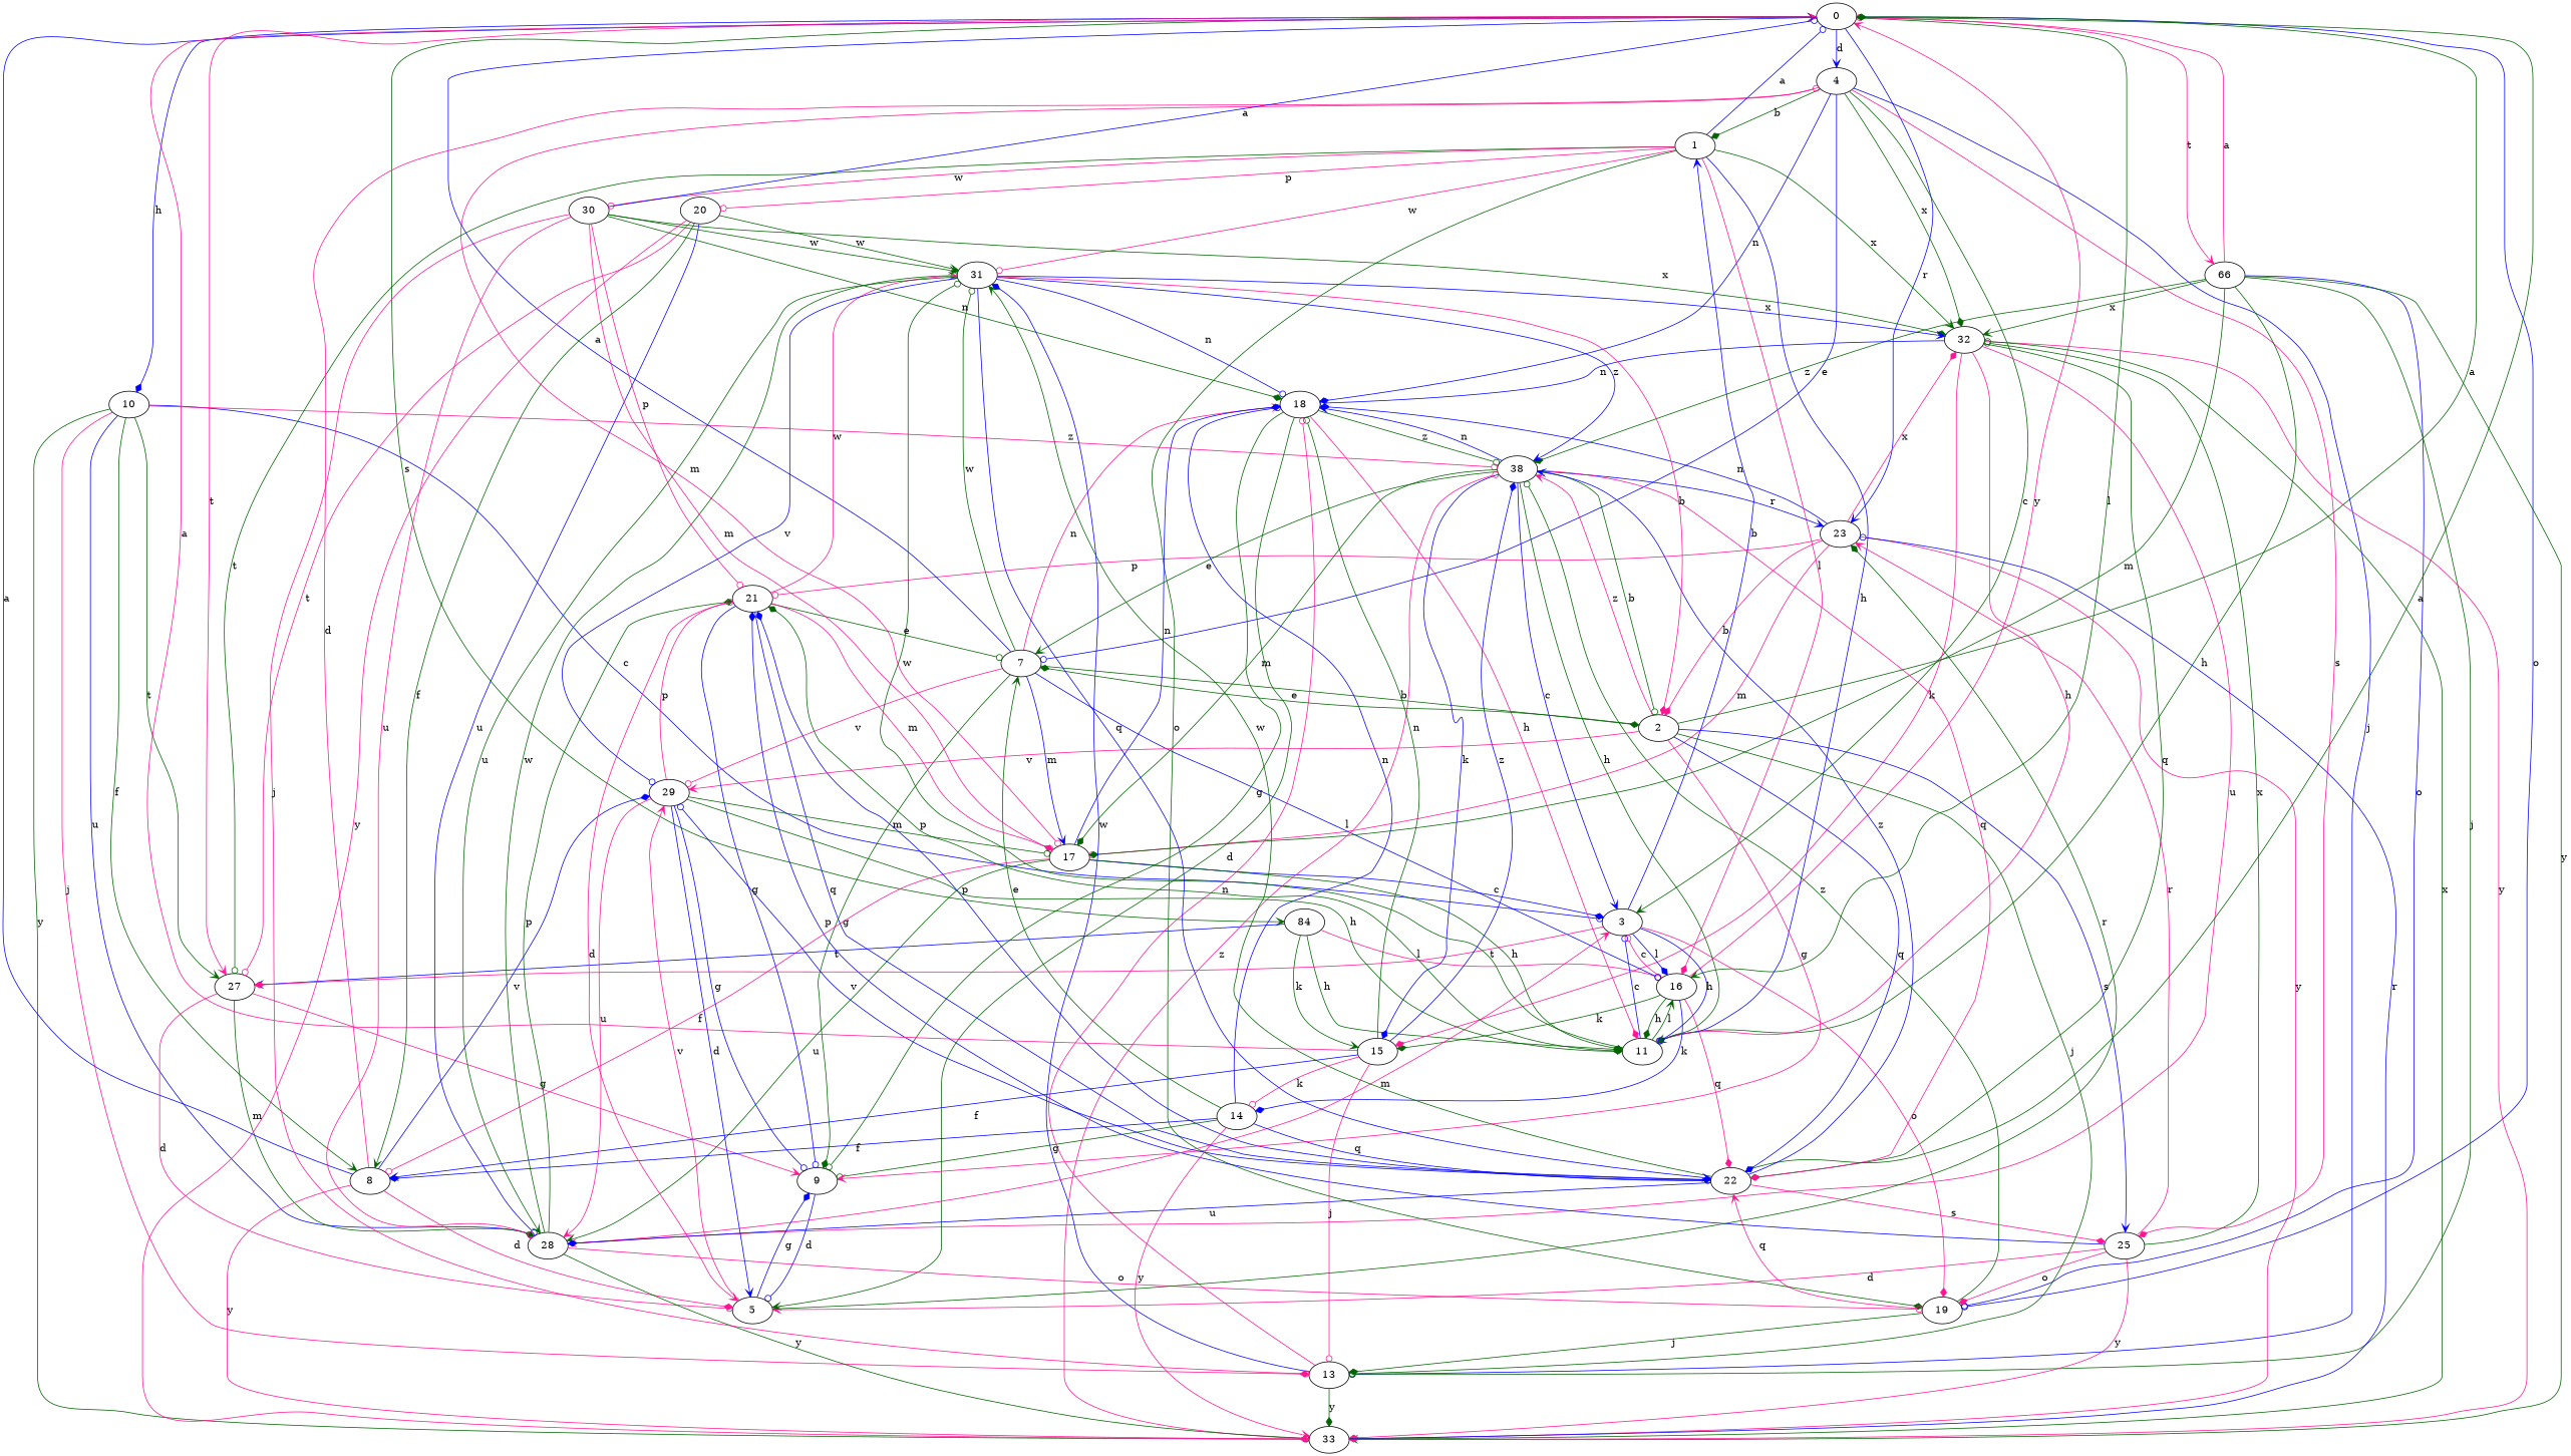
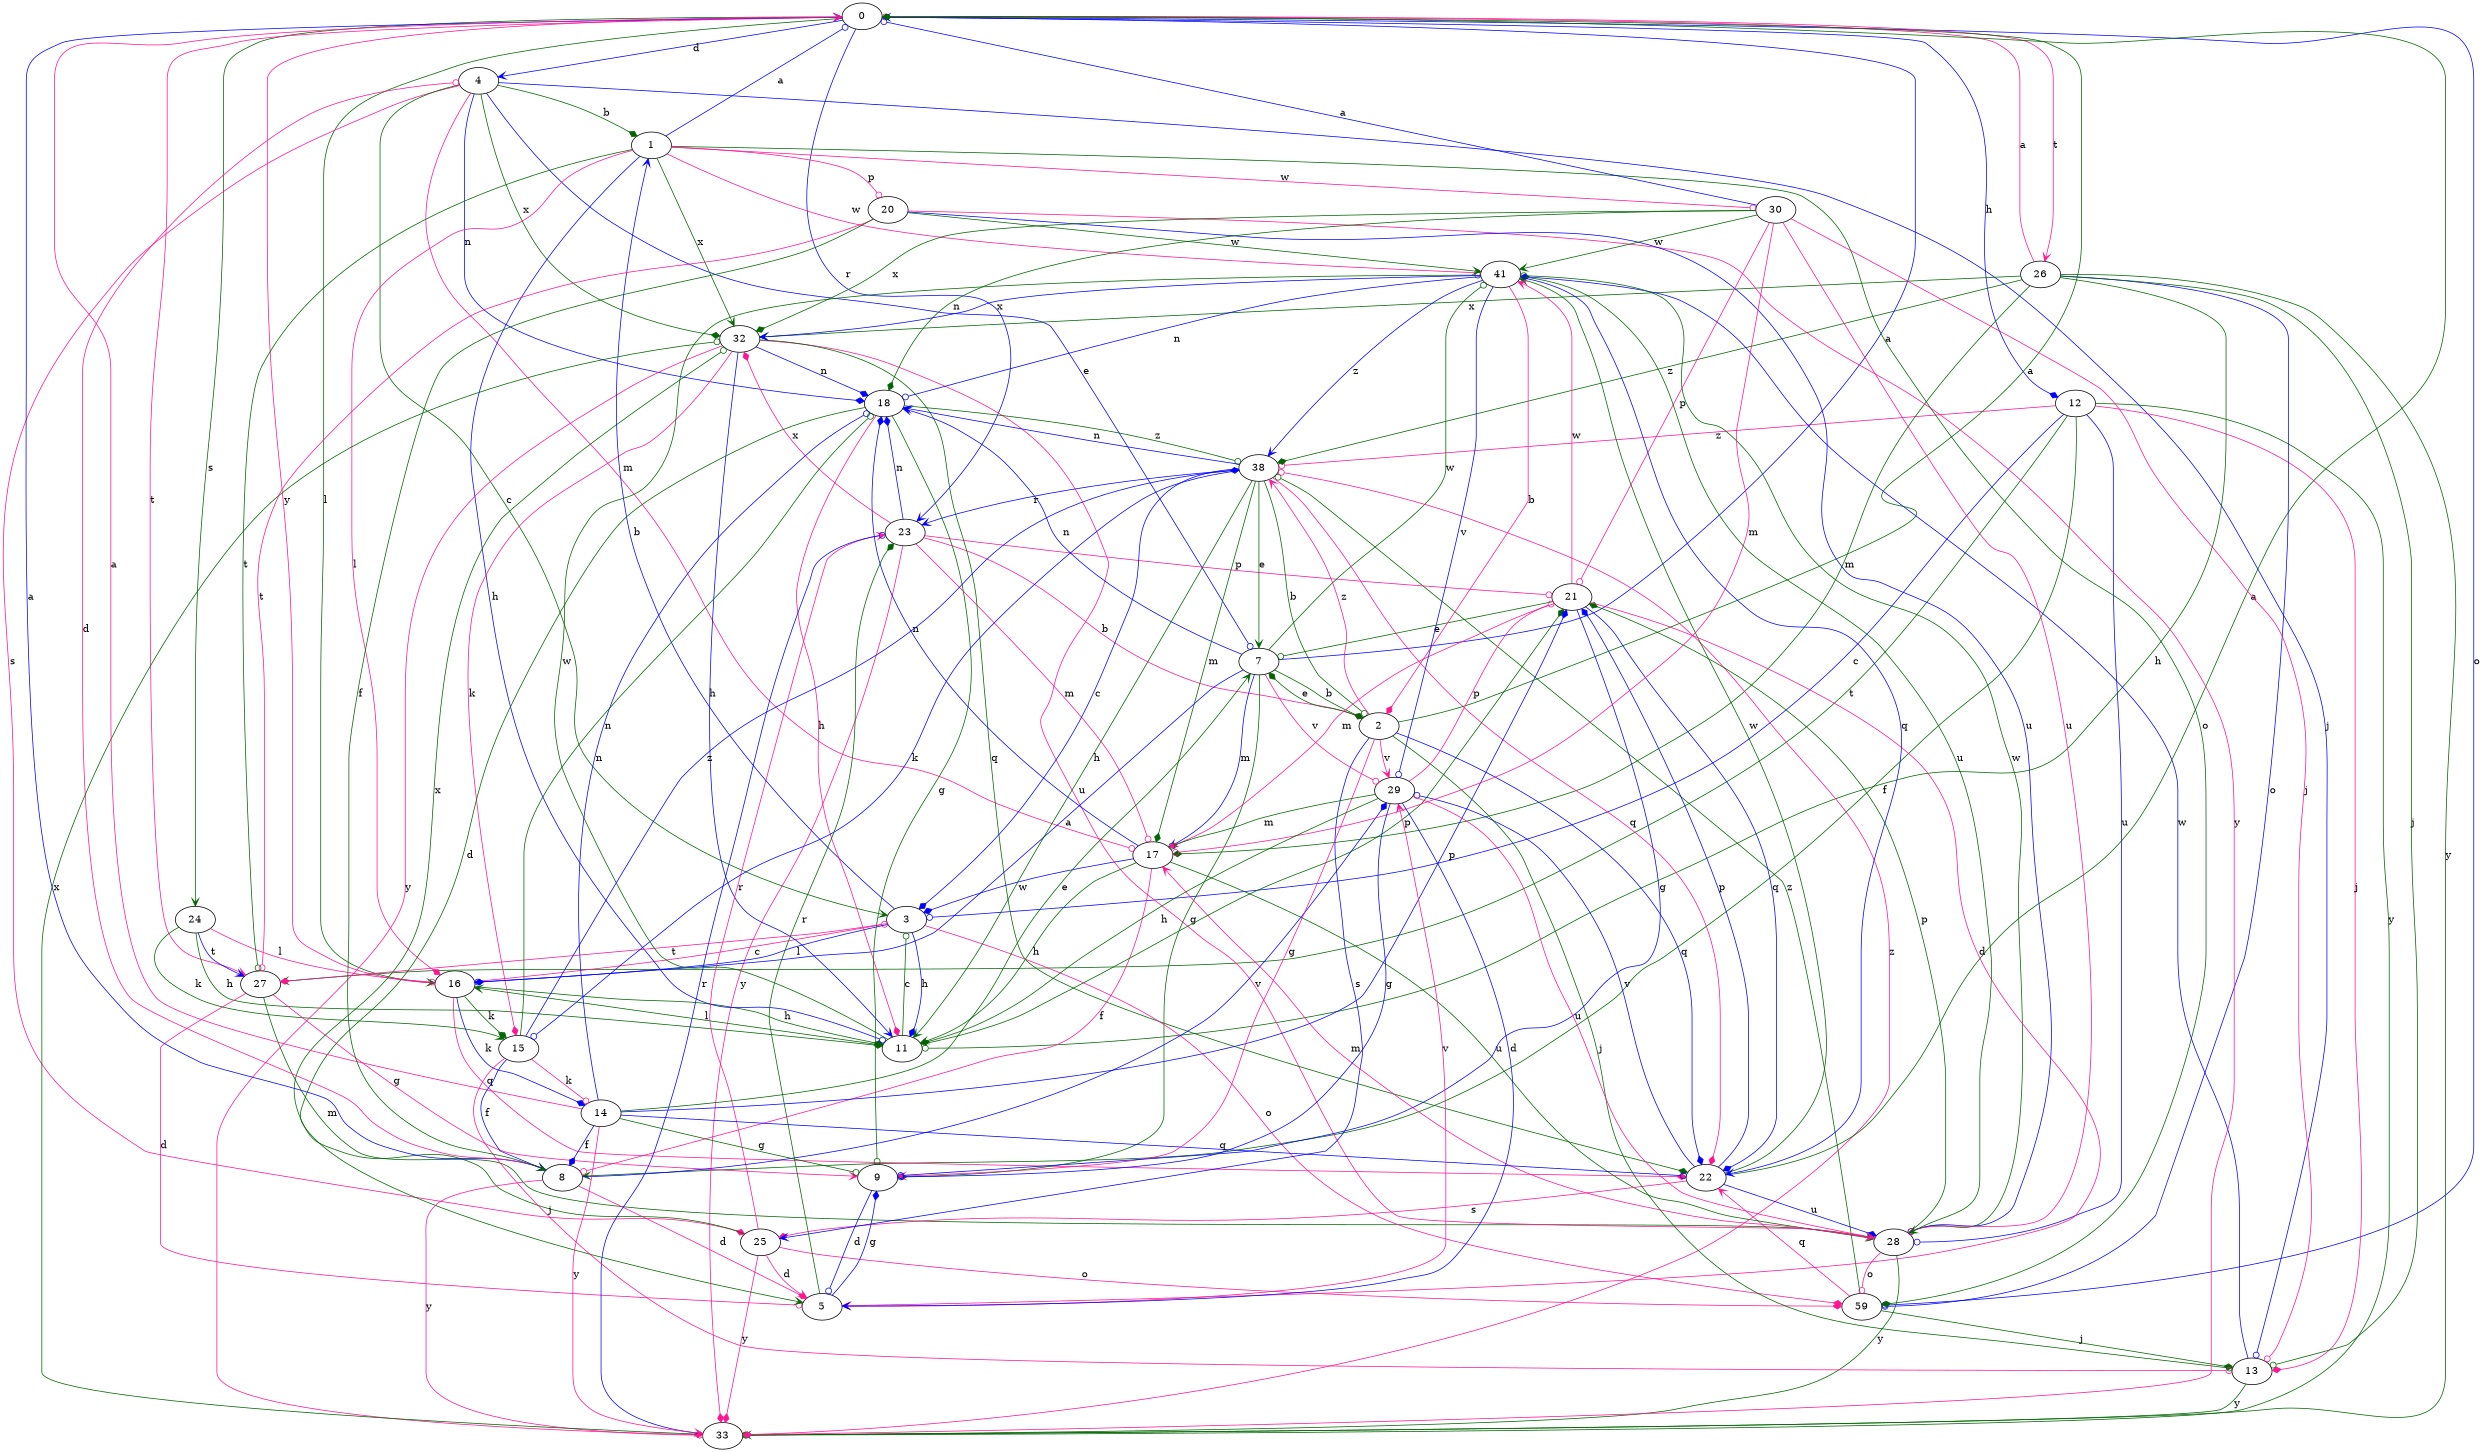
  strict digraph {
    edge [arrowhead=odot color=darkgreen]
    0
    4
-   10
+   10 [label=12]
    16
-   19
+   19 [label=59]
    23
-   24 [label=84]
-   26 [label=66]
+   24
+   26
    27
    1
    32
    7
    13
    25
    3
    17
    18
    n18 [label=38]
    8
    33
    28
    11
    22
    14
    15
    2
    21
    9
    5
    20
    30
-   31
+   31 [label=41]
    29
    0 -> 4 [arrowhead=vee color=blue label=d]
    0 -> 10 [arrowhead=diamond color=blue label=h]
    0 -> 16 [arrowhead=vee label=l]
    0 -> 19 [color=blue label=o]
    0 -> 23 [arrowhead=vee color=blue label=r]
    0 -> 24 [arrowhead=vee label=s]
    0 -> 26 [arrowhead=vee color=deeppink label=t]
    0 -> 27 [arrowhead=vee color=deeppink label=t]
    4 -> 1 [arrowhead=diamond label=b]
    4 -> 32 [arrowhead=diamond label=x]
    4 -> 7 [color=blue label=e]
    4 -> 13 [color=blue label=j]
    4 -> 25 [arrowhead=diamond color=deeppink label=s]
    4 -> 3 [arrowhead=vee label=c]
    4 -> 17 [color=deeppink label=m]
    4 -> 18 [arrowhead=diamond color=blue label=n]
    10 -> 27 [arrowhead=vee label=t]
    10 -> 13 [arrowhead=diamond color=deeppink label=j]
    10 -> 3 [color=blue label=c]
    10 -> n18 [color=deeppink label=z]
    10 -> 8 [arrowhead=vee label=f]
    10 -> 33 [label=y]
    10 -> 28 [color=blue label=u]
    16 -> 0 [arrowhead=vee color=deeppink label=y]
    16 -> 3 [color=deeppink label=c]
    16 -> 11 [arrowhead=diamond label=h]
    16 -> 22 [arrowhead=diamond color=deeppink label=q]
    16 -> 14 [arrowhead=diamond color=blue label=k]
    16 -> 15 [arrowhead=diamond label=k]
    19 -> 13 [arrowhead=diamond label=j]
    19 -> n18 [label=z]
    19 -> 22 [arrowhead=vee color=deeppink label=q]
    23 -> 32 [arrowhead=diamond color=deeppink label=x]
    23 -> 17 [color=deeppink label=m]
    23 -> 18 [arrowhead=diamond color=blue label=n]
    23 -> 33 [arrowhead=diamond color=deeppink label=y]
    23 -> 2 [arrowhead=diamond color=deeppink label=b]
    23 -> 21 [color=deeppink label=p]
    24 -> 16 [color=deeppink label=l]
    24 -> 27 [arrowhead=vee color=blue label=t]
    24 -> 11 [arrowhead=diamond label=h]
    24 -> 15 [arrowhead=vee label=k]
    26 -> 0 [color=deeppink label=a]
    26 -> 19 [color=blue label=o]
    26 -> 32 [arrowhead=vee label=x]
    26 -> 13 [label=j]
    26 -> 17 [arrowhead=diamond label=m]
    26 -> n18 [arrowhead=diamond label=z]
    26 -> 33 [arrowhead=vee label=y]
    26 -> 11 [label=h]
    27 -> 28 [arrowhead=diamond label=m]
    27 -> 9 [arrowhead=vee color=deeppink label=g]
    27 -> 5 [color=deeppink label=d]
    1 -> 0 [color=blue label=a]
    1 -> 16 [arrowhead=diamond color=deeppink label=l]
    1 -> 19 [arrowhead=diamond label=o]
    1 -> 27 [label=t]
    1 -> 32 [arrowhead=vee label=x]
    1 -> 11 [color=blue label=h]
    1 -> 20 [color=deeppink label=p]
    1 -> 30 [color=deeppink label=w]
    1 -> 31 [color=deeppink label=w]
-   32 -> 18 [color=blue label=n]
+   32 -> 18 [arrowhead=diamond color=blue label=n]
    32 -> 33 [arrowhead=diamond color=deeppink label=y]
    32 -> 28 [arrowhead=vee color=deeppink label=u]
-   32 -> 11 [arrowhead=vee color=deeppink label=h]
+   32 -> 11 [arrowhead=vee color=blue label=h]
    32 -> 22 [arrowhead=diamond label=q]
    32 -> 15 [arrowhead=diamond color=deeppink label=k]
    7 -> 0 [arrowhead=vee color=blue label=a]
-   7 -> 16 [color=blue label=l]
+   7 -> 16 [color=blue label=a]
    7 -> 17 [arrowhead=vee color=blue label=m]
-   7 -> 18 [arrowhead=vee color=deeppink label=n]
+   7 -> 18 [arrowhead=vee color=blue label=n]
    7 -> 2 [arrowhead=diamond label=b]
    7 -> 9 [arrowhead=diamond label=g]
    7 -> 31 [label=w]
    7 -> 29 [color=deeppink label=v]
-   13 -> 18 [color=deeppink label=n]
    13 -> 33 [arrowhead=diamond label=y]
    13 -> 31 [arrowhead=diamond color=blue label=w]
    25 -> 19 [arrowhead=diamond color=deeppink label=o]
    25 -> 23 [arrowhead=vee color=deeppink label=r]
    25 -> 32 [label=x]
    25 -> 33 [arrowhead=diamond color=deeppink label=y]
    25 -> 5 [arrowhead=vee color=deeppink label=d]
    3 -> 16 [arrowhead=diamond color=blue label=l]
    3 -> 19 [arrowhead=diamond color=deeppink label=o]
    3 -> 27 [arrowhead=diamond color=deeppink label=t]
    3 -> 1 [arrowhead=vee color=blue label=b]
    3 -> 11 [arrowhead=diamond color=blue label=h]
-   17 -> 3 [arrowhead=diamond color=blue label=c]
+   17 -> 3 [arrowhead=diamond color=blue label=w]
    17 -> 18 [arrowhead=diamond color=blue label=n]
    17 -> 8 [color=deeppink label=f]
    17 -> 28 [arrowhead=vee label=u]
-   17 -> 11 [arrowhead=diamond label=h]
+   17 -> 11 [arrowhead=vee label=h]
    18 -> n18 [label=z]
    18 -> 11 [arrowhead=diamond color=deeppink label=h]
    18 -> 9 [label=g]
    18 -> 5 [arrowhead=vee label=d]
    n18 -> 23 [arrowhead=vee color=blue label=r]
    n18 -> 7 [arrowhead=vee label=e]
-   n18 -> 3 [arrowhead=vee color=blue label=c]
+   n18 -> 3 [arrowhead=diamond color=blue label=c]
    n18 -> 17 [arrowhead=diamond label=m]
    n18 -> 18 [arrowhead=vee color=blue label=n]
    n18 -> 11 [arrowhead=vee label=h]
    n18 -> 22 [arrowhead=diamond color=deeppink label=q]
-   n18 -> 15 [arrowhead=diamond color=blue label=k]
+   n18 -> 15 [color=blue label=k]
    n18 -> 2 [label=b]
    8 -> 0 [arrowhead=vee color=blue label=a]
    8 -> 4 [color=deeppink label=d]
    8 -> 33 [color=deeppink label=y]
    8 -> 5 [arrowhead=diamond color=deeppink label=d]
    8 -> 29 [arrowhead=diamond color=blue label=v]
    33 -> 23 [color=blue label=r]
    33 -> 32 [label=x]
    33 -> n18 [color=deeppink label=z]
    28 -> 19 [color=deeppink label=o]
-   28 -> 3 [arrowhead=vee color=deeppink label=m]
+   28 -> 17 [arrowhead=vee color=deeppink label=m]
    28 -> 33 [label=y]
    28 -> 21 [arrowhead=diamond label=p]
    28 -> 31 [label=w]
    11 -> 16 [arrowhead=vee label=l]
-   11 -> 3 [color=blue label=c]
+   11 -> 3 [label=c]
    11 -> 21 [arrowhead=diamond label=p]
    11 -> 31 [label=w]
    22 -> 0 [arrowhead=diamond label=a]
    22 -> 25 [arrowhead=diamond color=deeppink label=s]
-   22 -> n18 [arrowhead=vee color=blue label=z]
    22 -> 28 [arrowhead=diamond color=blue label=u]
    22 -> 21 [arrowhead=diamond color=blue label=p]
    22 -> 31 [arrowhead=vee label=w]
    22 -> 29 [color=blue label=v]
    14 -> 7 [arrowhead=vee label=e]
    14 -> 18 [color=blue label=n]
    14 -> 8 [arrowhead=diamond color=blue label=f]
    14 -> 33 [arrowhead=vee color=deeppink label=y]
    14 -> 22 [color=blue label=q]
-   25 -> 21 [arrowhead=diamond color=blue label=p]
+   14 -> 21 [arrowhead=diamond color=blue label=p]
    14 -> 9 [label=g]
-   15 -> 0 [arrowhead=vee color=deeppink label=a]
+   14 -> 0 [arrowhead=vee color=deeppink label=a]
    15 -> 13 [color=deeppink label=j]
    15 -> 18 [label=n]
    15 -> n18 [arrowhead=diamond color=blue label=z]
    15 -> 8 [arrowhead=vee color=blue label=f]
    15 -> 14 [color=deeppink label=k]
    2 -> 0 [arrowhead=diamond label=a]
    2 -> 7 [arrowhead=diamond label=e]
    2 -> 13 [label=j]
    2 -> 25 [arrowhead=vee color=blue label=s]
    2 -> n18 [arrowhead=vee color=deeppink label=z]
    2 -> 22 [arrowhead=diamond color=blue label=q]
    2 -> 9 [arrowhead=vee color=deeppink label=g]
    2 -> 29 [arrowhead=vee color=deeppink label=v]
    21 -> 7 [label=e]
    21 -> 17 [arrowhead=diamond color=deeppink label=m]
    21 -> 22 [arrowhead=diamond color=blue label=q]
    21 -> 9 [color=blue label=g]
    21 -> 5 [arrowhead=vee color=deeppink label=d]
    21 -> 31 [arrowhead=vee color=deeppink label=w]
    9 -> 5 [color=blue label=d]
    5 -> 23 [arrowhead=diamond label=r]
    5 -> 9 [arrowhead=diamond color=blue label=g]
    5 -> 29 [arrowhead=vee color=deeppink label=v]
    20 -> 27 [color=deeppink label=t]
    20 -> 8 [arrowhead=vee label=f]
    20 -> 33 [arrowhead=diamond color=deeppink label=y]
    20 -> 28 [color=blue label=u]
    20 -> 31 [arrowhead=vee label=w]
    30 -> 0 [color=blue label=a]
    30 -> 32 [arrowhead=diamond label=x]
    30 -> 13 [color=deeppink label=j]
    30 -> 17 [color=deeppink label=m]
    30 -> 18 [arrowhead=diamond label=n]
    30 -> 28 [color=deeppink label=u]
    30 -> 21 [color=deeppink label=p]
    30 -> 31 [arrowhead=vee label=w]
    31 -> 32 [arrowhead=vee color=blue label=x]
    31 -> 18 [color=blue label=n]
    31 -> n18 [arrowhead=vee color=blue label=z]
    31 -> 28 [arrowhead=vee label=u]
    31 -> 22 [arrowhead=vee color=blue label=q]
    31 -> 2 [arrowhead=diamond color=deeppink label=b]
    31 -> 29 [color=blue label=v]
    29 -> 17 [label=m]
    29 -> 28 [arrowhead=vee color=deeppink label=u]
    29 -> 11 [arrowhead=diamond label=h]
    29 -> 21 [color=deeppink label=p]
    29 -> 9 [color=blue label=g]
    29 -> 5 [arrowhead=vee color=blue label=d]
  }
